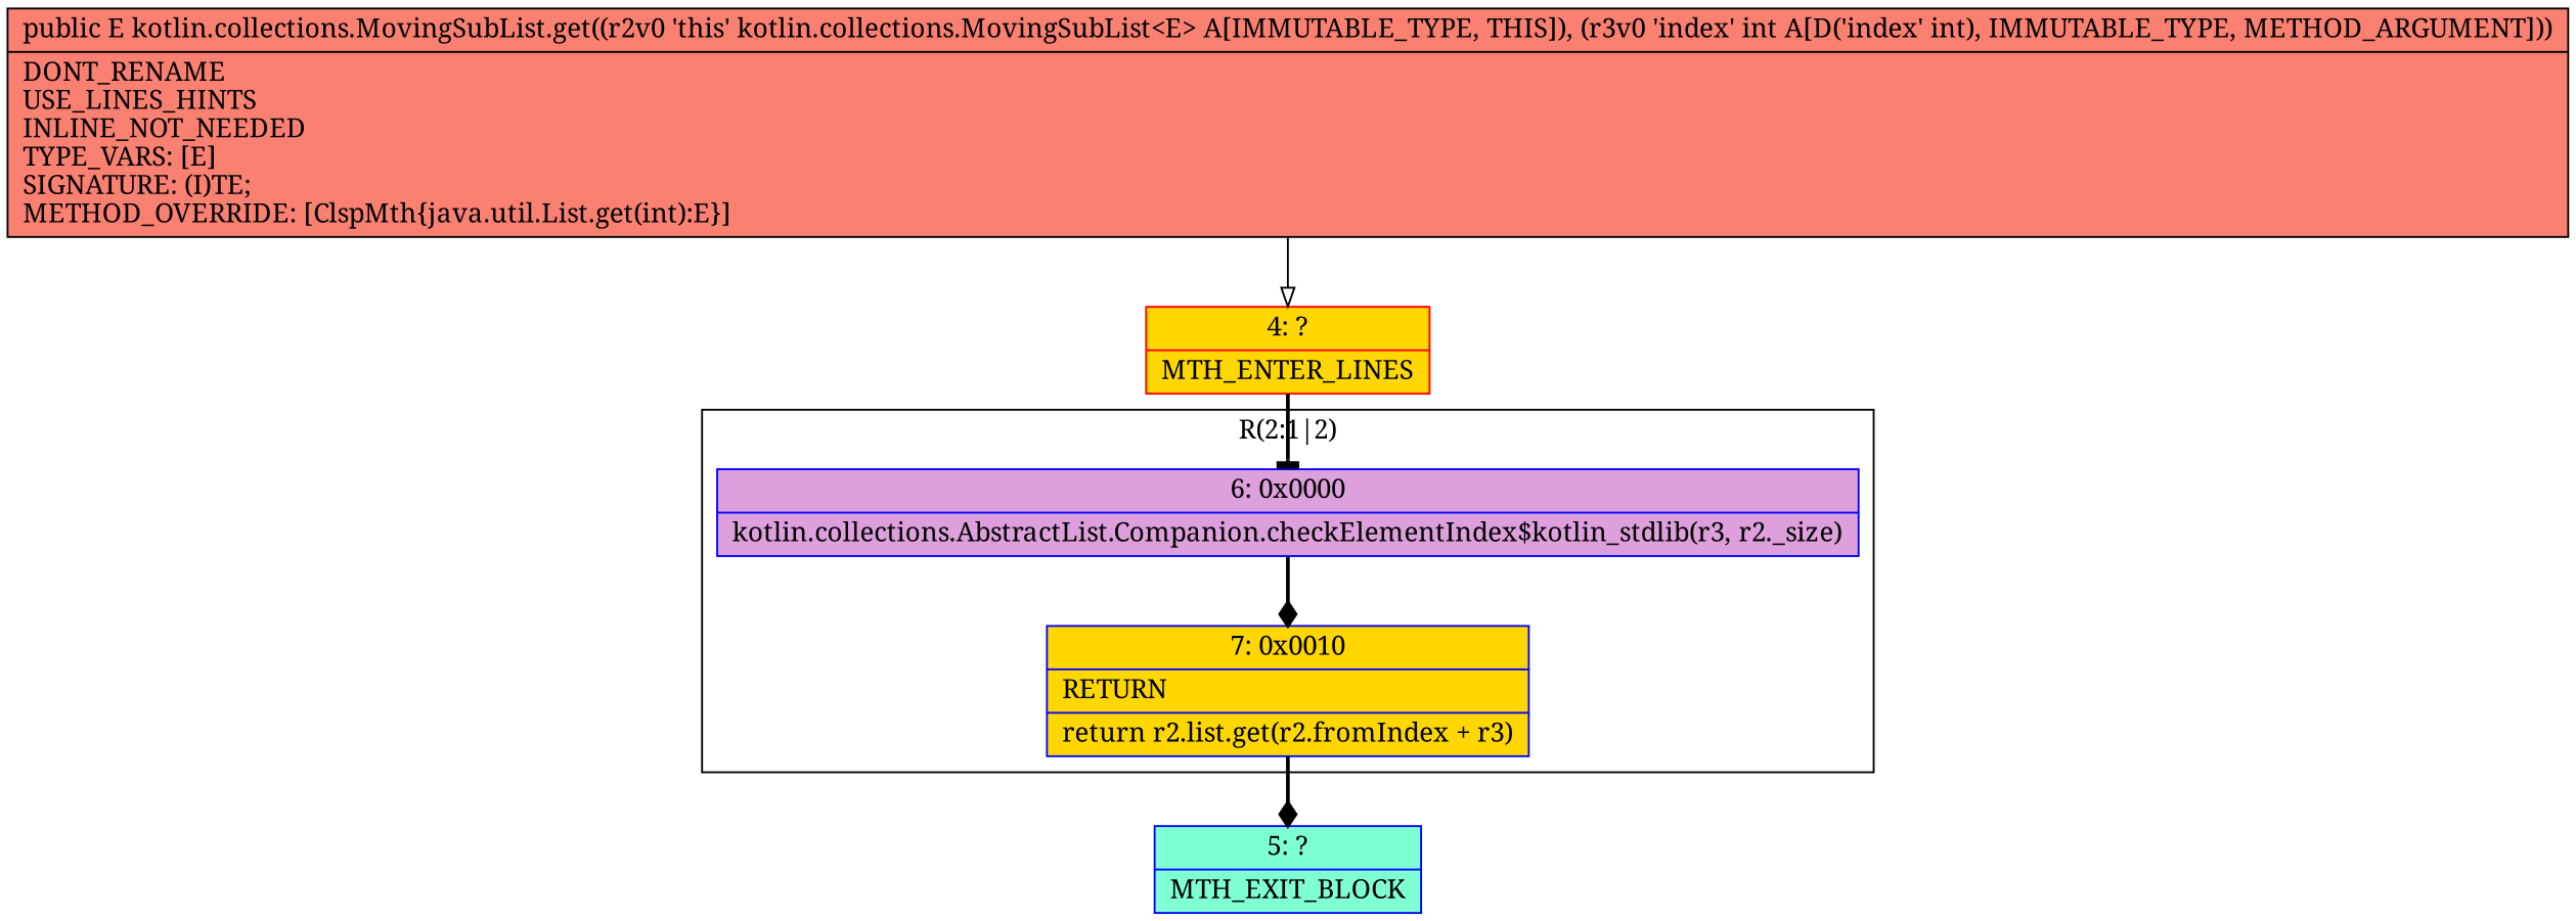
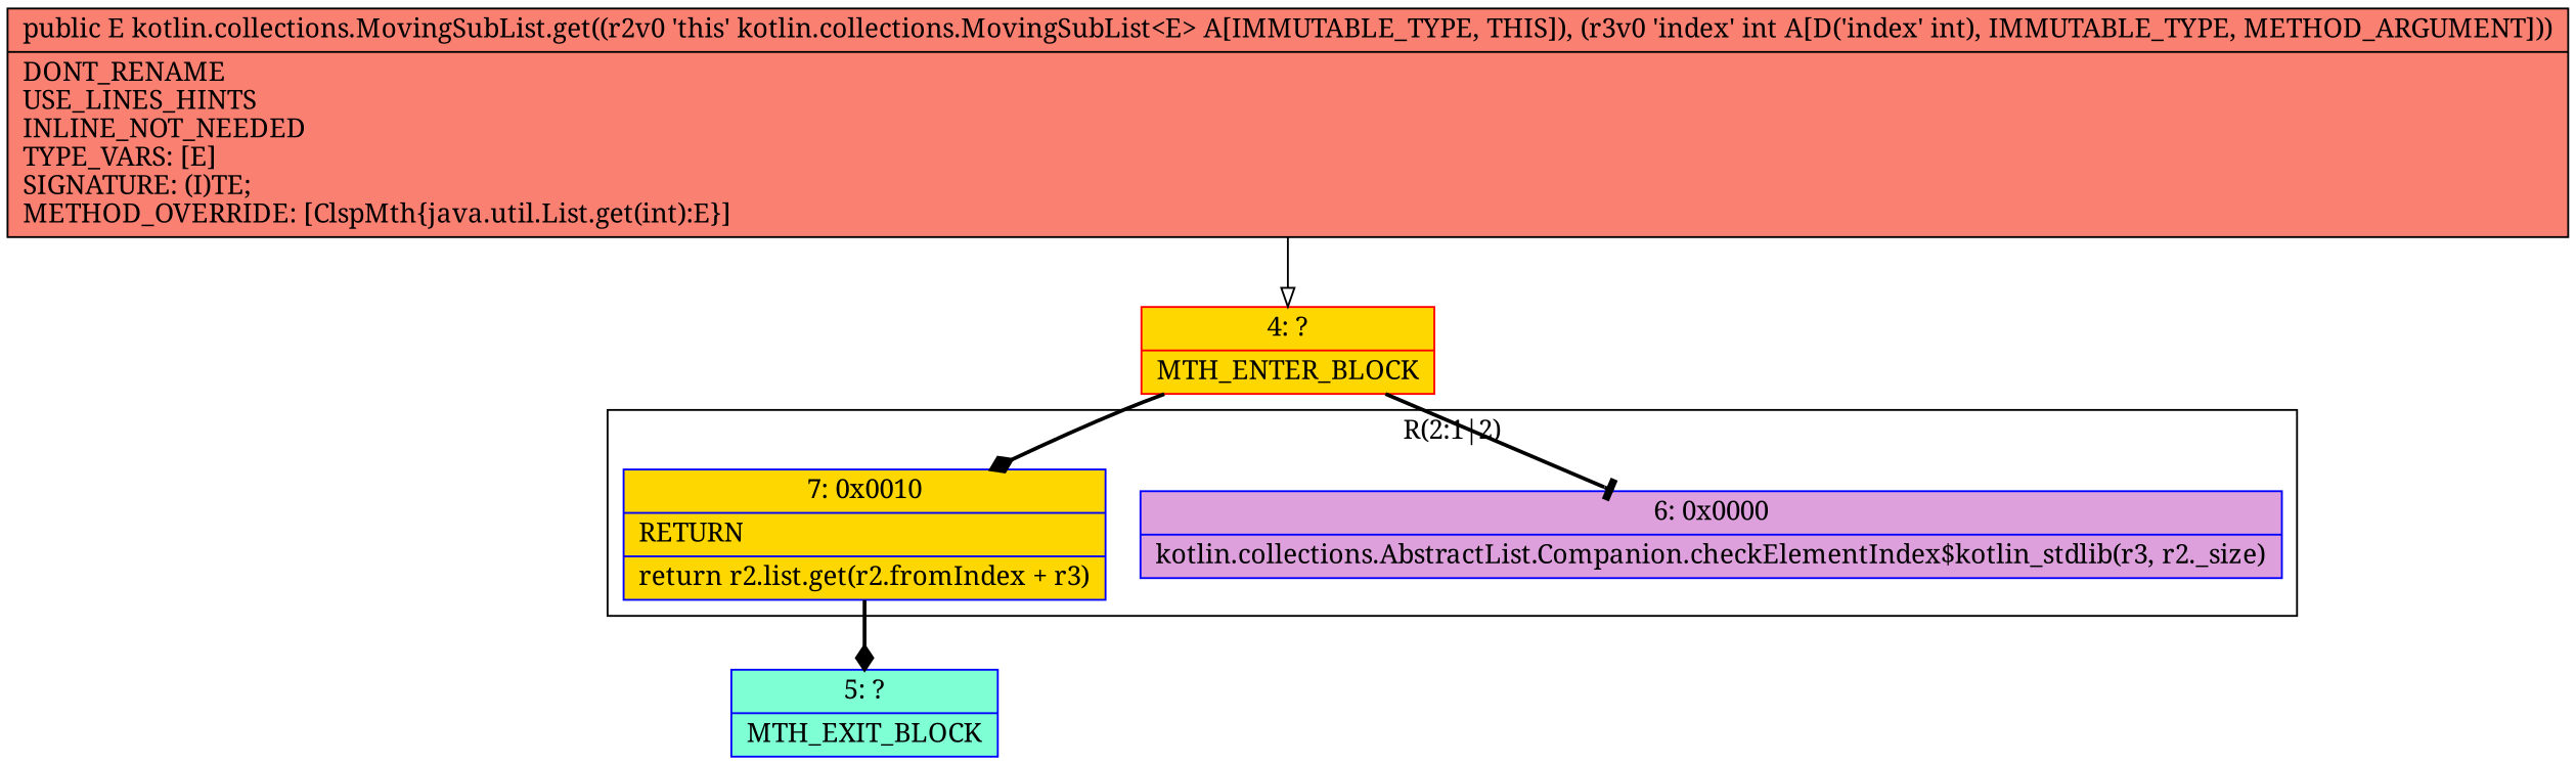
  digraph {
    fontname="Noto Serif"
    node [color=blue fillcolor=gold fontname="Noto Serif" shape=record style=filled]
    edge [arrowhead=diamond fontname="Noto Serif" style=bold]
    n1 [fillcolor=plum label="{6\:\ 0x0000|kotlin.collections.AbstractList.Companion.checkElementIndex$kotlin_stdlib(r3, r2._size)\l}"]
    n2 [label="{7\:\ 0x0010|RETURN\l|return r2.list.get(r2.fromIndex + r3)\l}"]
    n3 [fillcolor=aquamarine label="{5\:\ ?|MTH_EXIT_BLOCK\l}"]
-   n4 [color=red label="{4\:\ ?|MTH_ENTER_LINES\l}"]
+   n4 [color=red label="{4\:\ ?|MTH_ENTER_BLOCK\l}"]
    n5 [fillcolor=salmon label="{public E kotlin.collections.MovingSubList.get((r2v0 'this' kotlin.collections.MovingSubList\<E\> A[IMMUTABLE_TYPE, THIS]), (r3v0 'index' int A[D('index' int), IMMUTABLE_TYPE, METHOD_ARGUMENT]))  | DONT_RENAME\lUSE_LINES_HINTS\lINLINE_NOT_NEEDED\lTYPE_VARS: [E]\lSIGNATURE: (I)TE;\lMETHOD_OVERRIDE: [ClspMth\{java.util.List.get(int):E\}]\l}" color=""]
    subgraph cluster_1 {
      label="R(2:1|2)"
      n1
      n2
    }
-   n1 -> n2
+   n4 -> n2
    n2 -> n3
    n4 -> n1 [arrowhead=tee]
    n5 -> n4 [arrowhead=onormal style=solid]
  }
